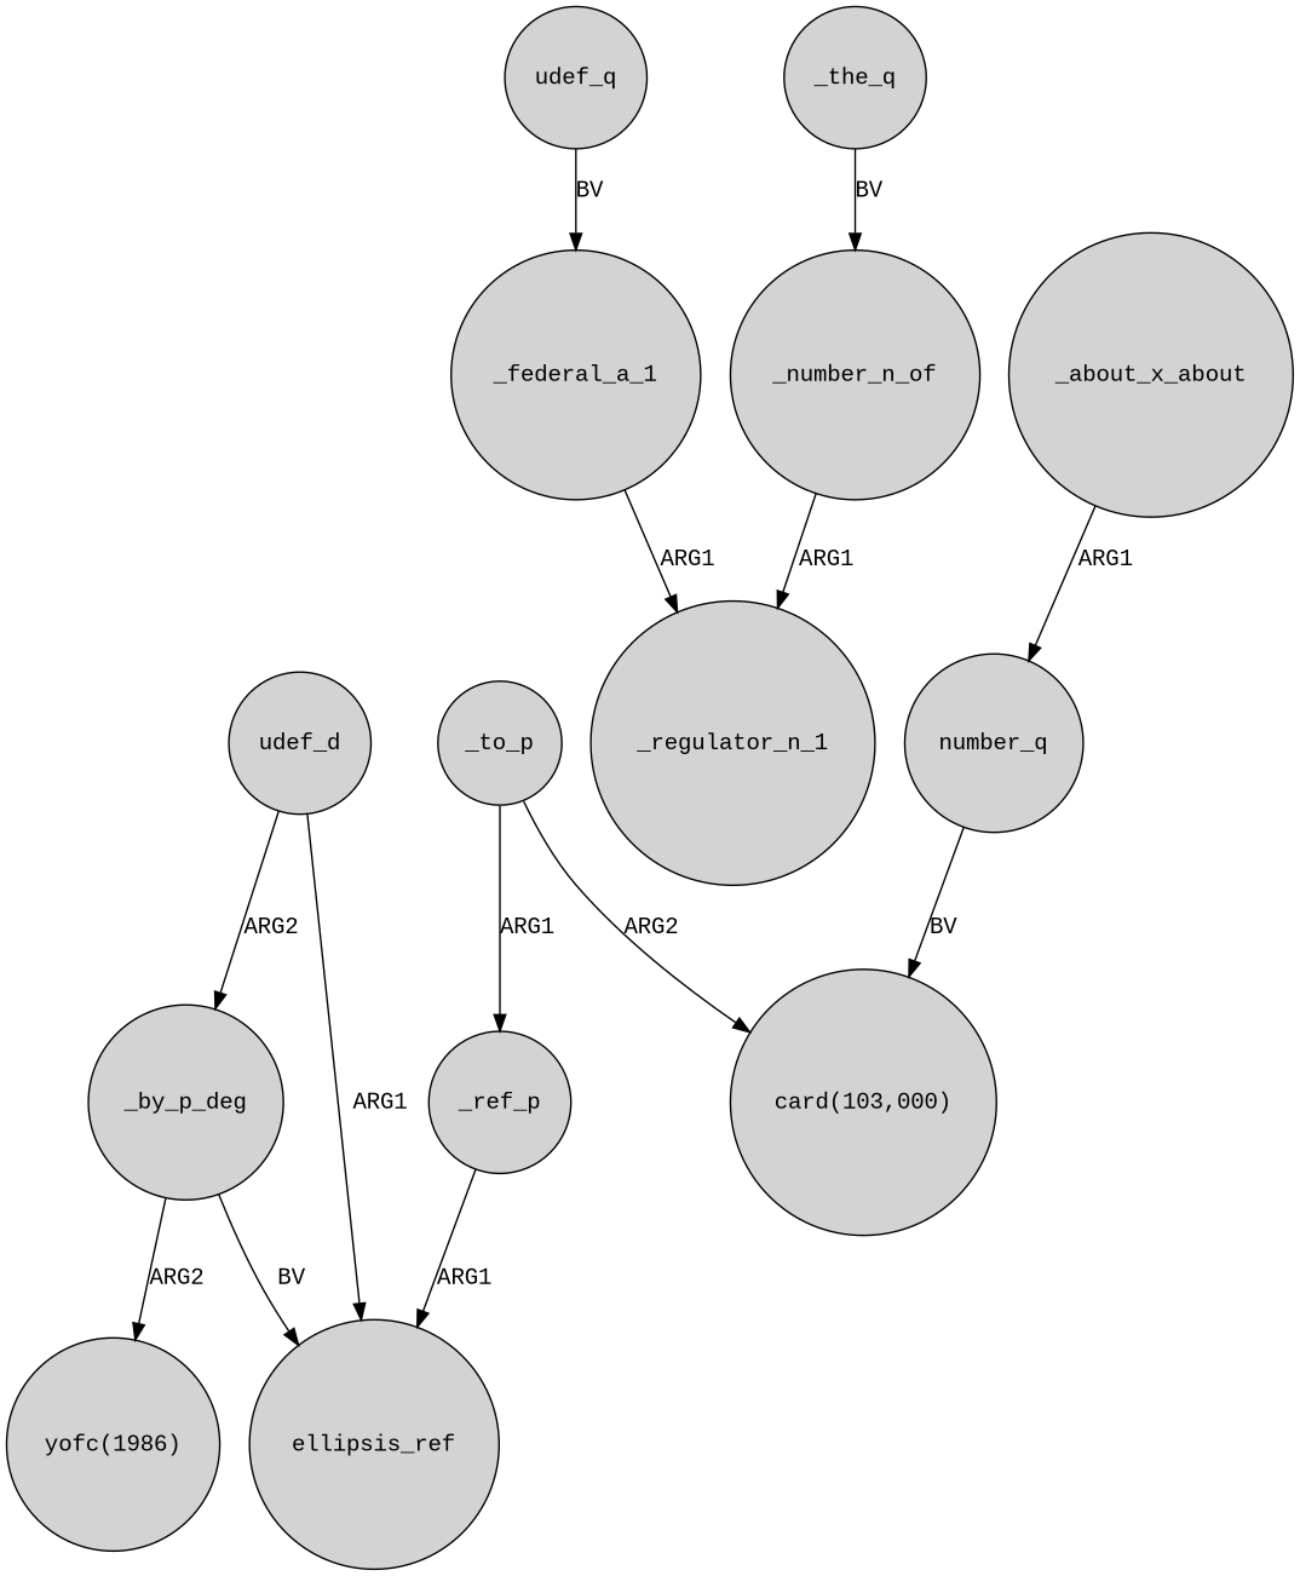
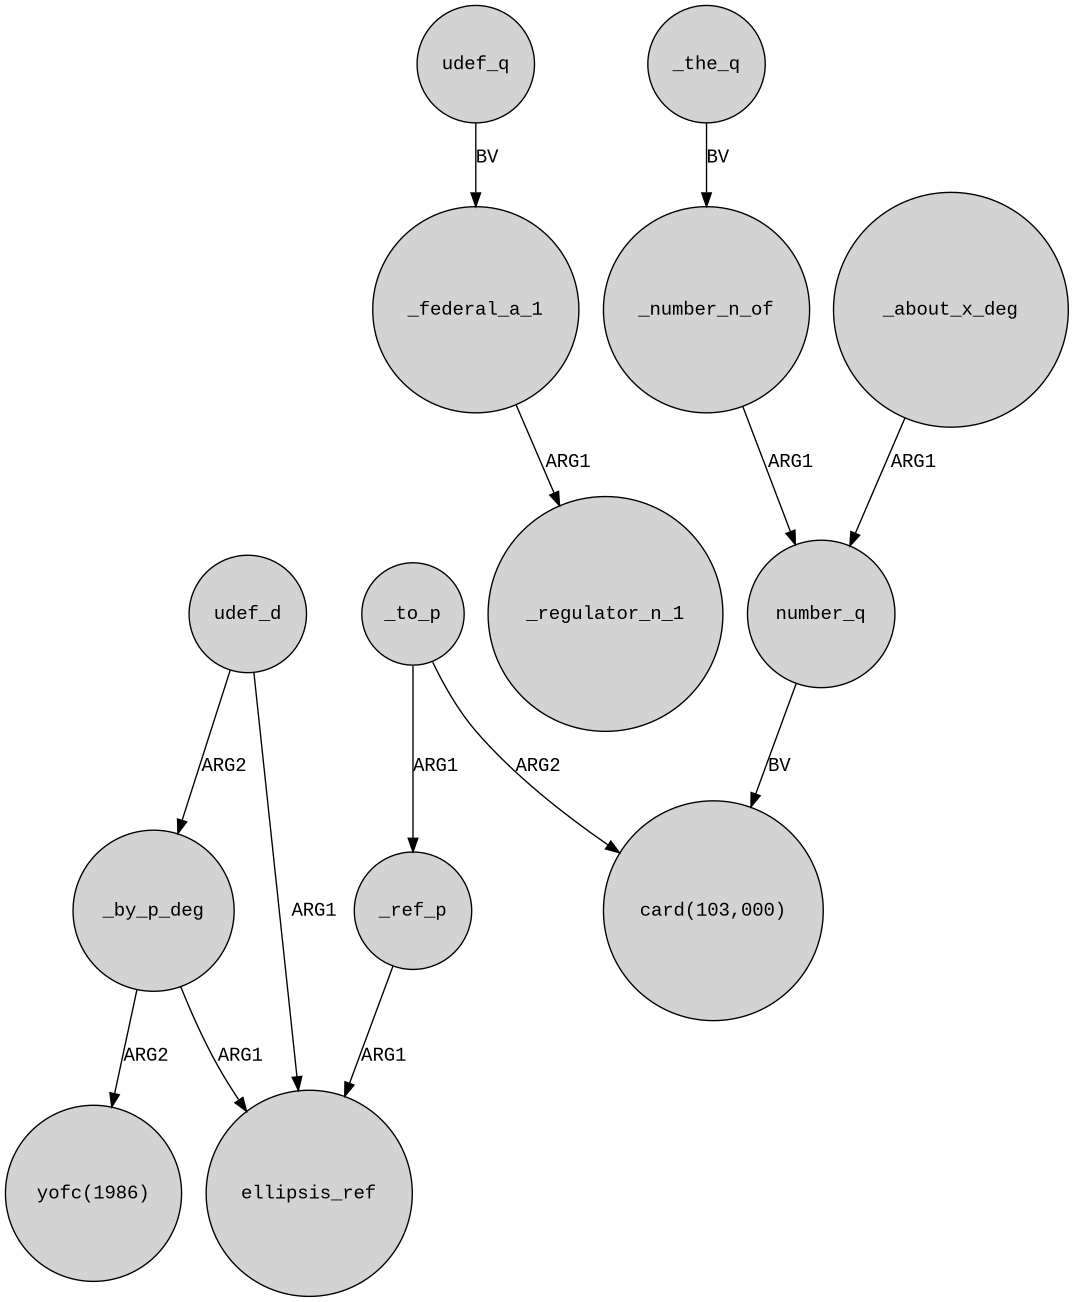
  digraph {
    fontname="Liberation Mono"
    node [fontname="Liberation Mono" shape=circle style=filled]
    edge [fontname="Liberation Mono"]
    n1 [label=udef_d]
    ellipsis_ref
    n3 [label=_by_p_deg]
    "yofc(1986)"
    _number_n_of
    _regulator_n_1
    n7 [label=_ref_p]
    _the_q
    _federal_a_1
    _to_p
    "card(103,000)"
    number_q
    udef_q
-   _about_x_deg [label=_about_x_about]
+   _about_x_deg
    n1 -> ellipsis_ref [label=ARG1]
    n1 -> n3 [label=ARG2]
-   n3 -> ellipsis_ref [label=BV]
+   n3 -> ellipsis_ref [label=ARG1]
    n3 -> "yofc(1986)" [label=ARG2]
-   _number_n_of -> _regulator_n_1 [label=ARG1]
+   _number_n_of -> number_q [label=ARG1]
    n7 -> ellipsis_ref [label=ARG1]
    _the_q -> _number_n_of [label=BV]
    _federal_a_1 -> _regulator_n_1 [label=ARG1]
    _to_p -> n7 [label=ARG1]
    _to_p -> "card(103,000)" [label=ARG2]
    number_q -> "card(103,000)" [label=BV]
    udef_q -> _federal_a_1 [label=BV]
    _about_x_deg -> number_q [label=ARG1]
  }
